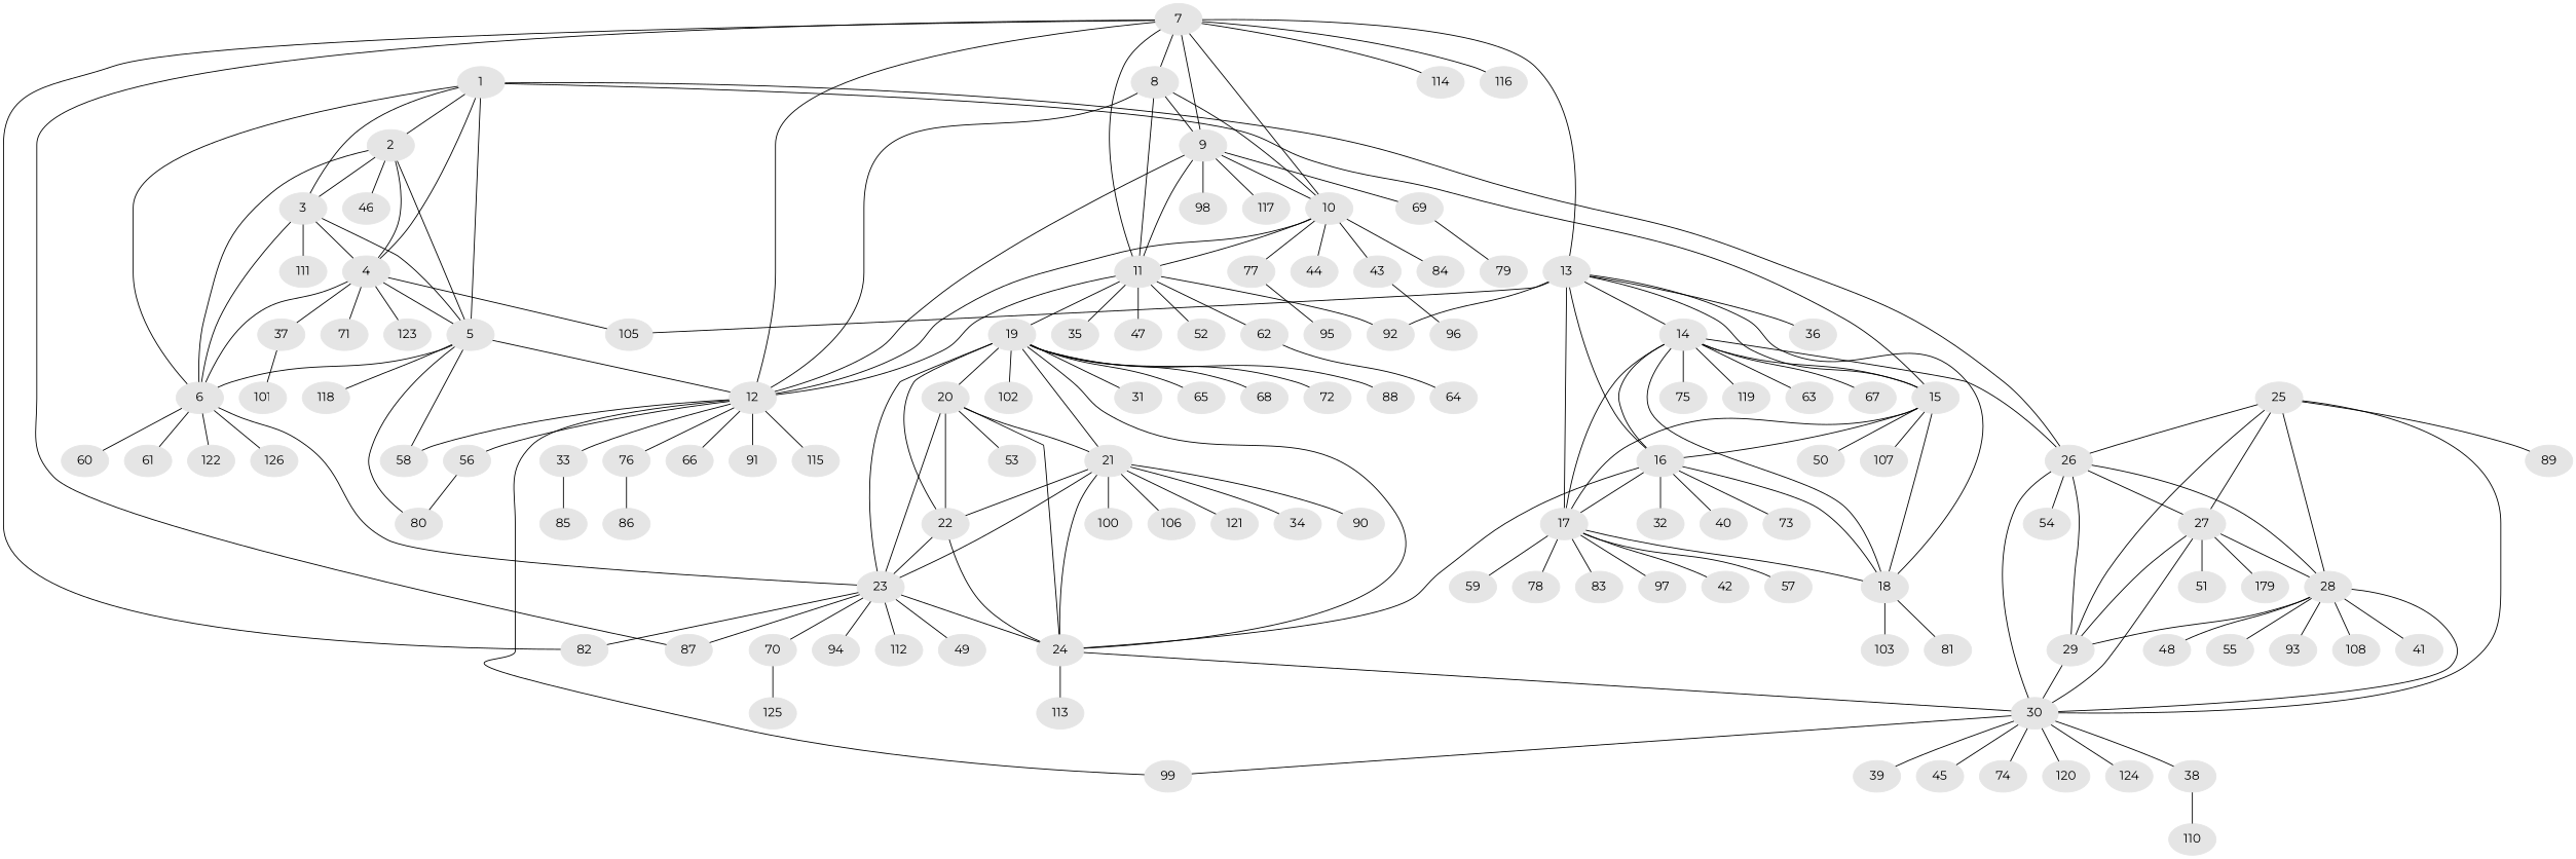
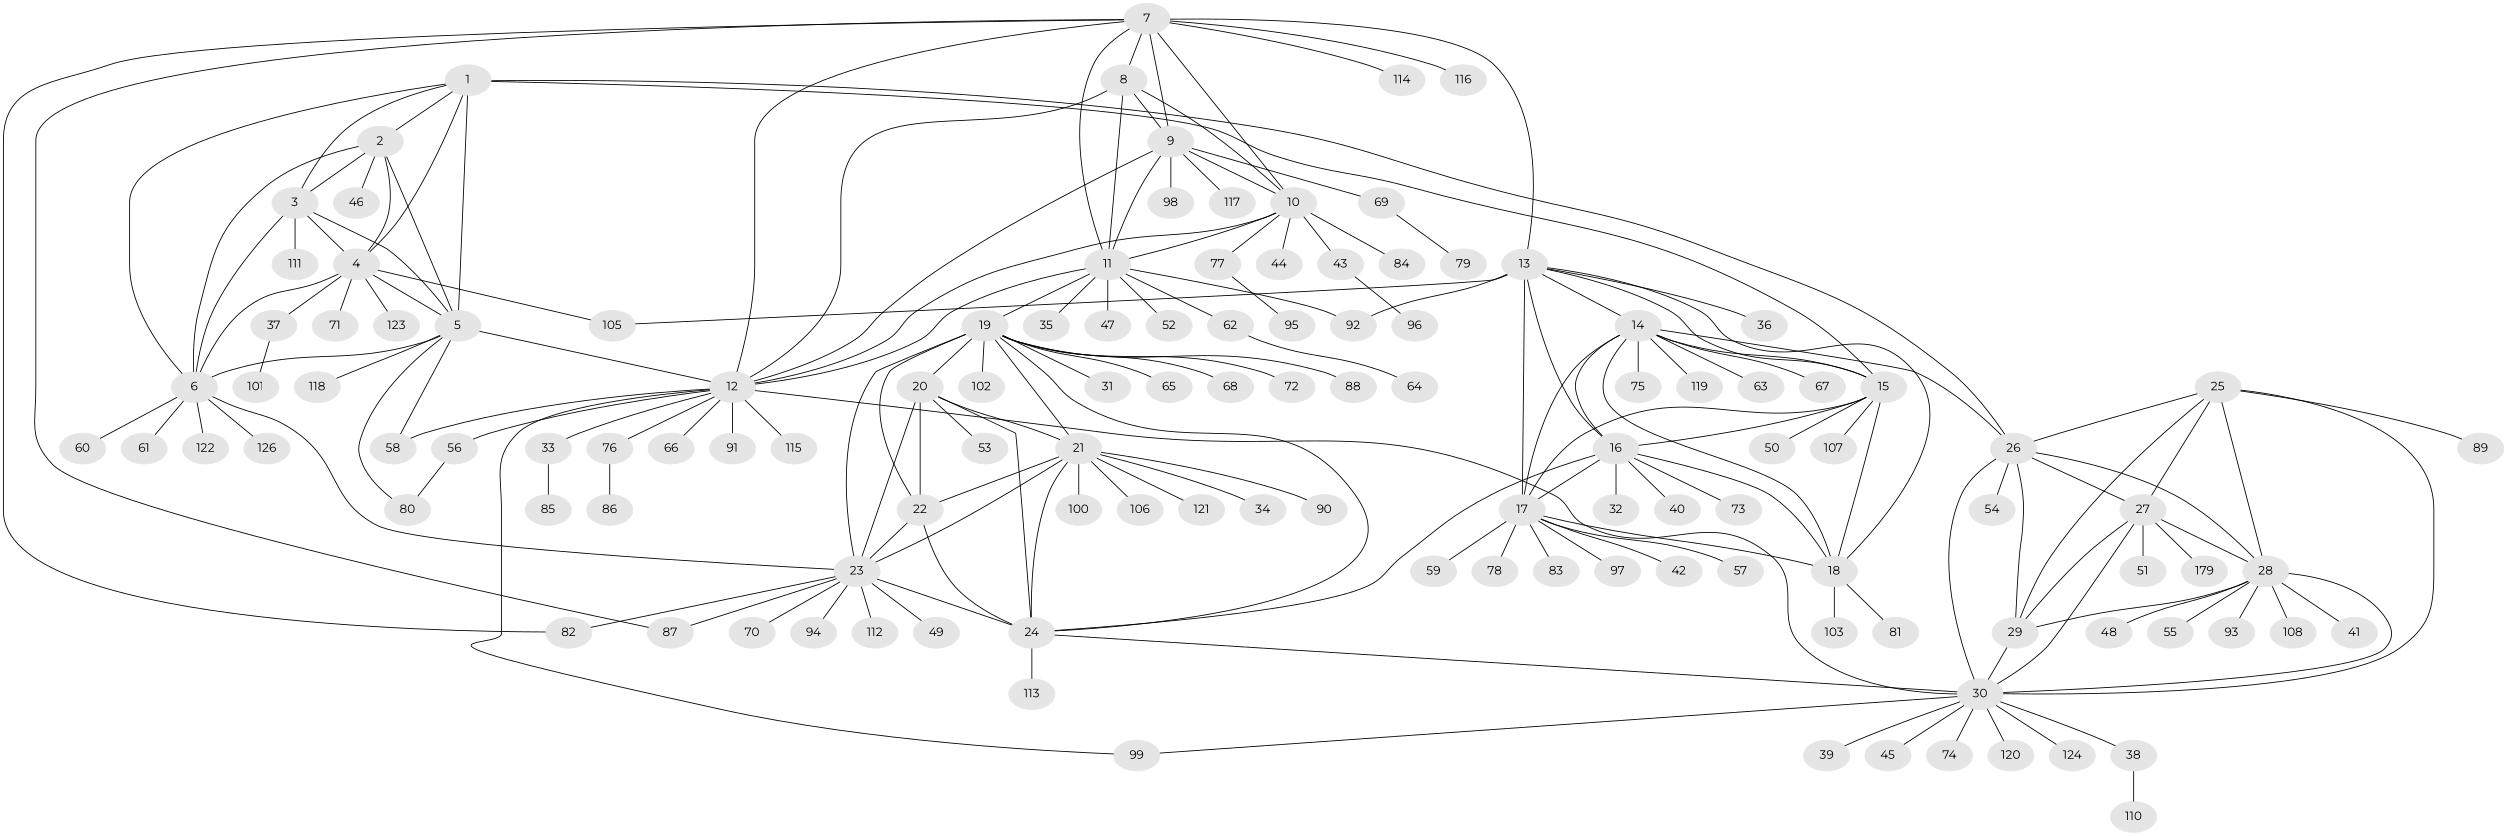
  graph {
    fontname=Montserrat
    node [color=gray90 fontname=Montserrat style=filled]
    edge [fontname=Montserrat]
    1
    2
    3
    4
    5
    6
    15
    26
    46
    111
    37
    71
    105
    123
    12
    58
    80
    118
    23
    60
    61
    122
    126
    16
    17
    18
    50
    107
    30
    27
    28
    29
    54
    101
    33
    56
    66
    76
    91
    99
    115
    82
    87
    24
    49
    70
    94
    112
    7
    8
    9
    10
    11
    13
    114
    116
    69
    98
    117
    43
    44
    77
    84
    19
    35
    47
    52
    62
    92
    14
    36
    79
    96
    95
    20
    21
    22
    31
    65
    68
    72
    88
    102
    64
    38
    39
    45
    74
    120
    124
    85
    86
    63
    67
    75
    119
    32
    40
    73
    42
    57
    59
    78
    83
    97
    81
    103
    113
    53
    34
    90
    100
    106
    121
-   125
    25
    89
    51
    n119 [label=179]
    41
    48
    55
    93
    108
    110
    1 -- 2
    1 -- 3
    1 -- 4
    1 -- 5
    1 -- 6
    1 -- 15
    1 -- 26
    2 -- 3
    2 -- 4
    2 -- 5
    2 -- 6
    2 -- 46
    3 -- 4
    3 -- 5
    3 -- 6
    3 -- 111
    4 -- 5
    4 -- 6
    4 -- 37
    4 -- 71
    4 -- 105
    4 -- 123
    5 -- 6
    5 -- 12
    5 -- 58
    5 -- 80
    5 -- 118
    6 -- 23
    6 -- 60
    6 -- 61
    6 -- 122
    6 -- 126
    15 -- 16
    15 -- 17
    15 -- 18
    15 -- 50
    15 -- 107
    26 -- 30
    26 -- 27
    26 -- 28
    26 -- 29
    26 -- 54
    37 -- 101
    12 -- 58
+   12 -- 30
    12 -- 33
    12 -- 56
    12 -- 66
    12 -- 76
    12 -- 91
    12 -- 99
    12 -- 115
    23 -- 82
    23 -- 87
    23 -- 24
    23 -- 49
    23 -- 70
    23 -- 94
    23 -- 112
    16 -- 17
    16 -- 18
    16 -- 24
    16 -- 32
    16 -- 40
    16 -- 73
    17 -- 18
    17 -- 42
    17 -- 57
    17 -- 59
    17 -- 78
    17 -- 83
    17 -- 97
    18 -- 81
    18 -- 103
    30 -- 99
    30 -- 38
    30 -- 39
    30 -- 45
    30 -- 74
    30 -- 120
    30 -- 124
    27 -- 30
    27 -- 28
    27 -- 29
    27 -- 51
    27 -- n119
    28 -- 30
    28 -- 29
    28 -- 41
    28 -- 48
    28 -- 55
    28 -- 93
    28 -- 108
    29 -- 30
    33 -- 85
    56 -- 80
    76 -- 86
    24 -- 30
    24 -- 113
-   70 -- 125
    7 -- 12
    7 -- 82
    7 -- 87
    7 -- 8
    7 -- 9
    7 -- 10
    7 -- 11
    7 -- 13
    7 -- 114
    7 -- 116
    8 -- 12
    8 -- 9
    8 -- 10
    8 -- 11
    9 -- 12
    9 -- 10
    9 -- 11
    9 -- 69
    9 -- 98
    9 -- 117
    10 -- 12
    10 -- 11
    10 -- 43
    10 -- 44
    10 -- 77
    10 -- 84
    11 -- 12
    11 -- 19
    11 -- 35
    11 -- 47
    11 -- 52
    11 -- 62
    11 -- 92
    13 -- 15
    13 -- 105
    13 -- 16
    13 -- 17
    13 -- 18
    13 -- 92
    13 -- 14
    13 -- 36
    69 -- 79
    43 -- 96
    77 -- 95
    19 -- 23
    19 -- 24
    19 -- 20
    19 -- 21
    19 -- 22
    19 -- 31
    19 -- 65
    19 -- 68
    19 -- 72
    19 -- 88
    19 -- 102
    62 -- 64
    14 -- 15
    14 -- 26
    14 -- 16
    14 -- 17
    14 -- 18
    14 -- 63
    14 -- 67
    14 -- 75
    14 -- 119
    20 -- 23
    20 -- 24
    20 -- 21
    20 -- 22
    20 -- 53
    21 -- 23
    21 -- 24
    21 -- 22
    21 -- 34
    21 -- 90
    21 -- 100
    21 -- 106
    21 -- 121
    22 -- 23
    22 -- 24
    38 -- 110
    25 -- 26
    25 -- 30
    25 -- 27
    25 -- 28
    25 -- 29
    25 -- 89
  }
